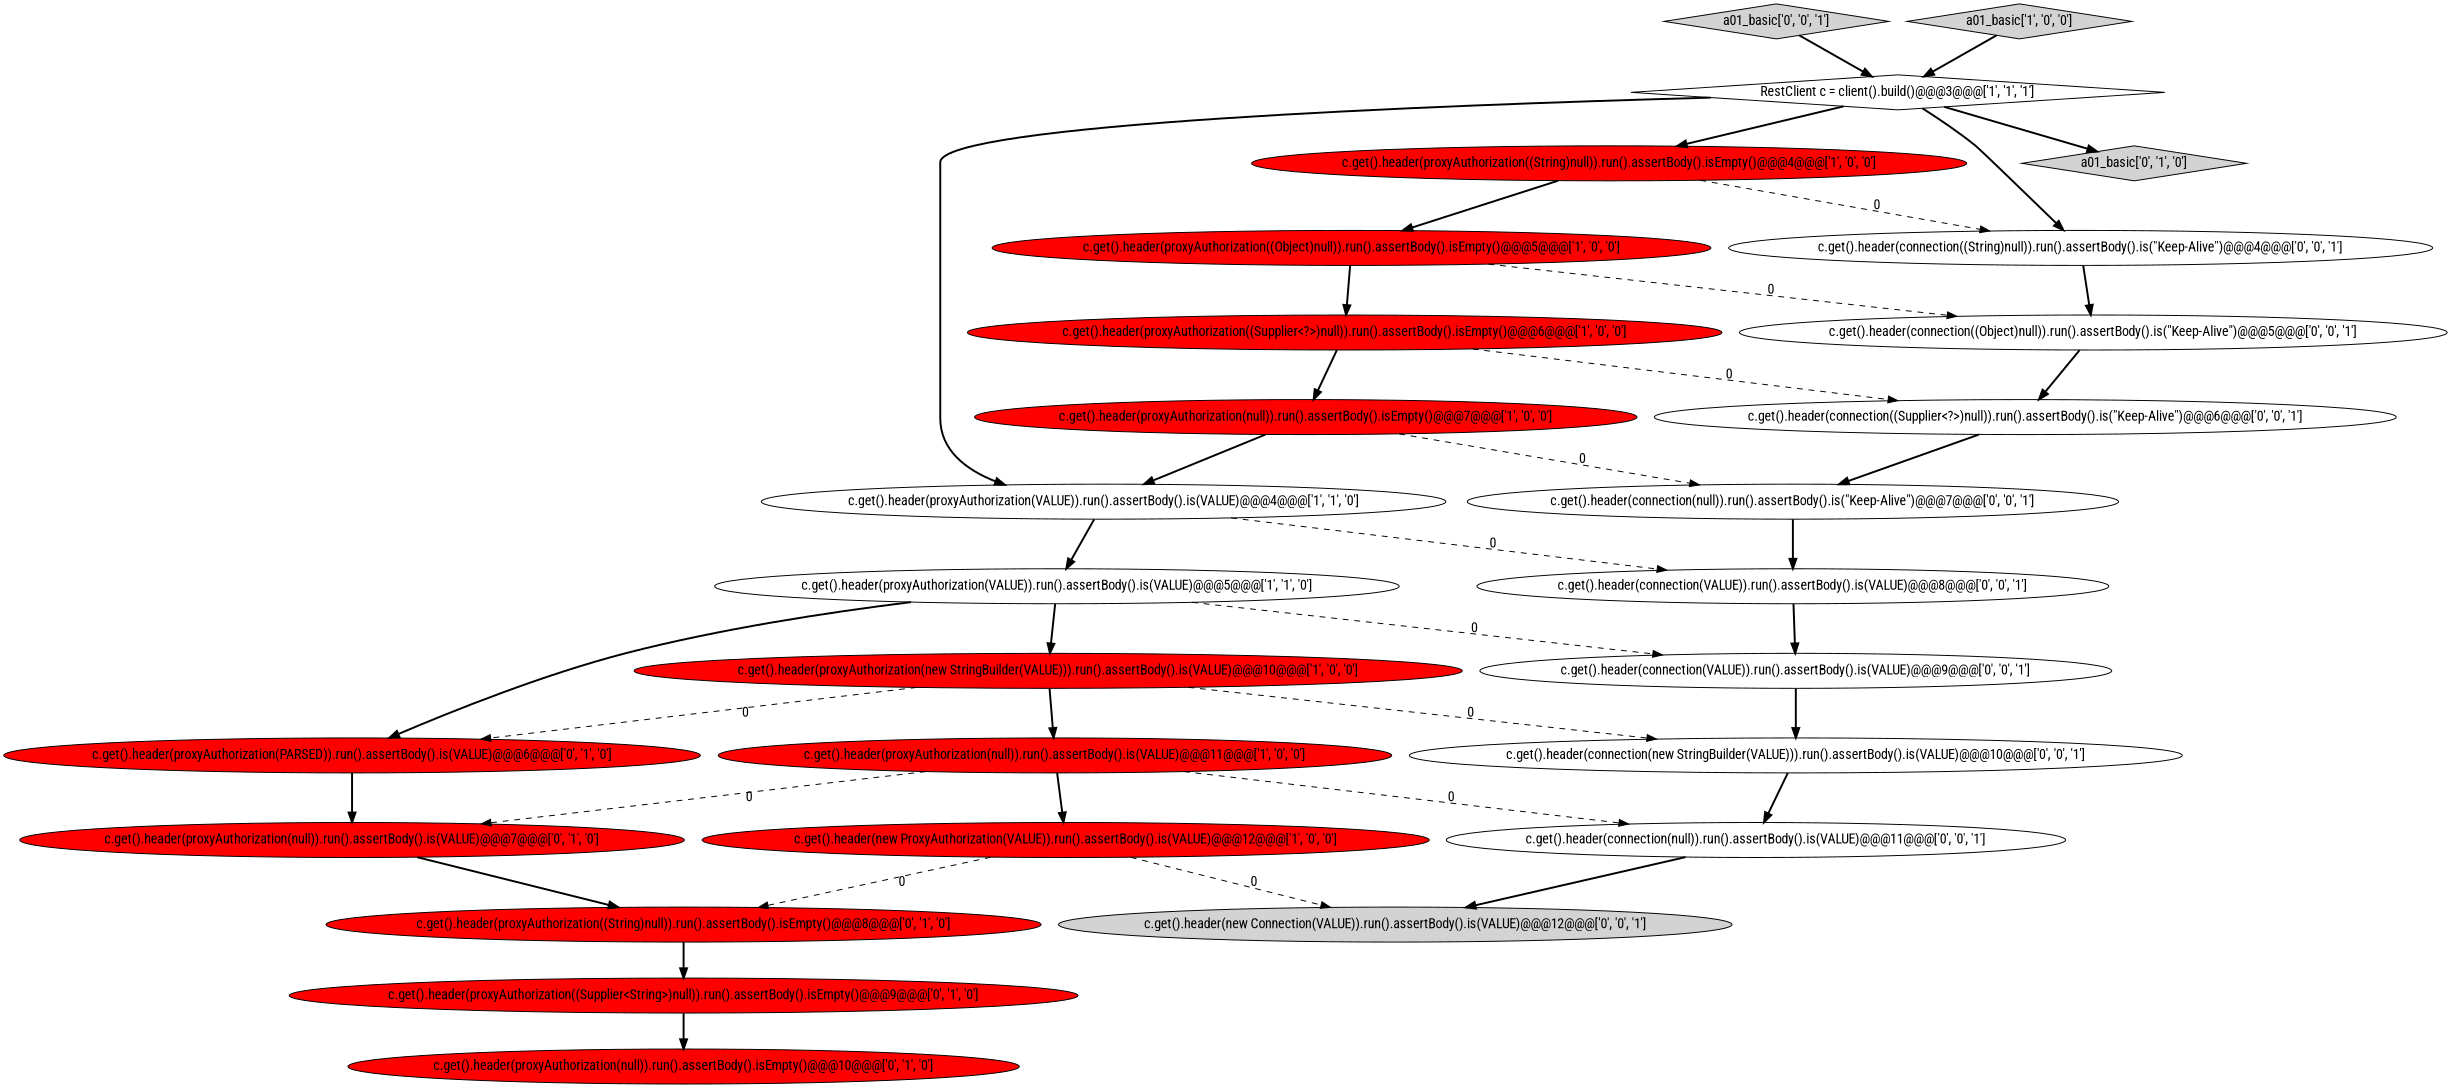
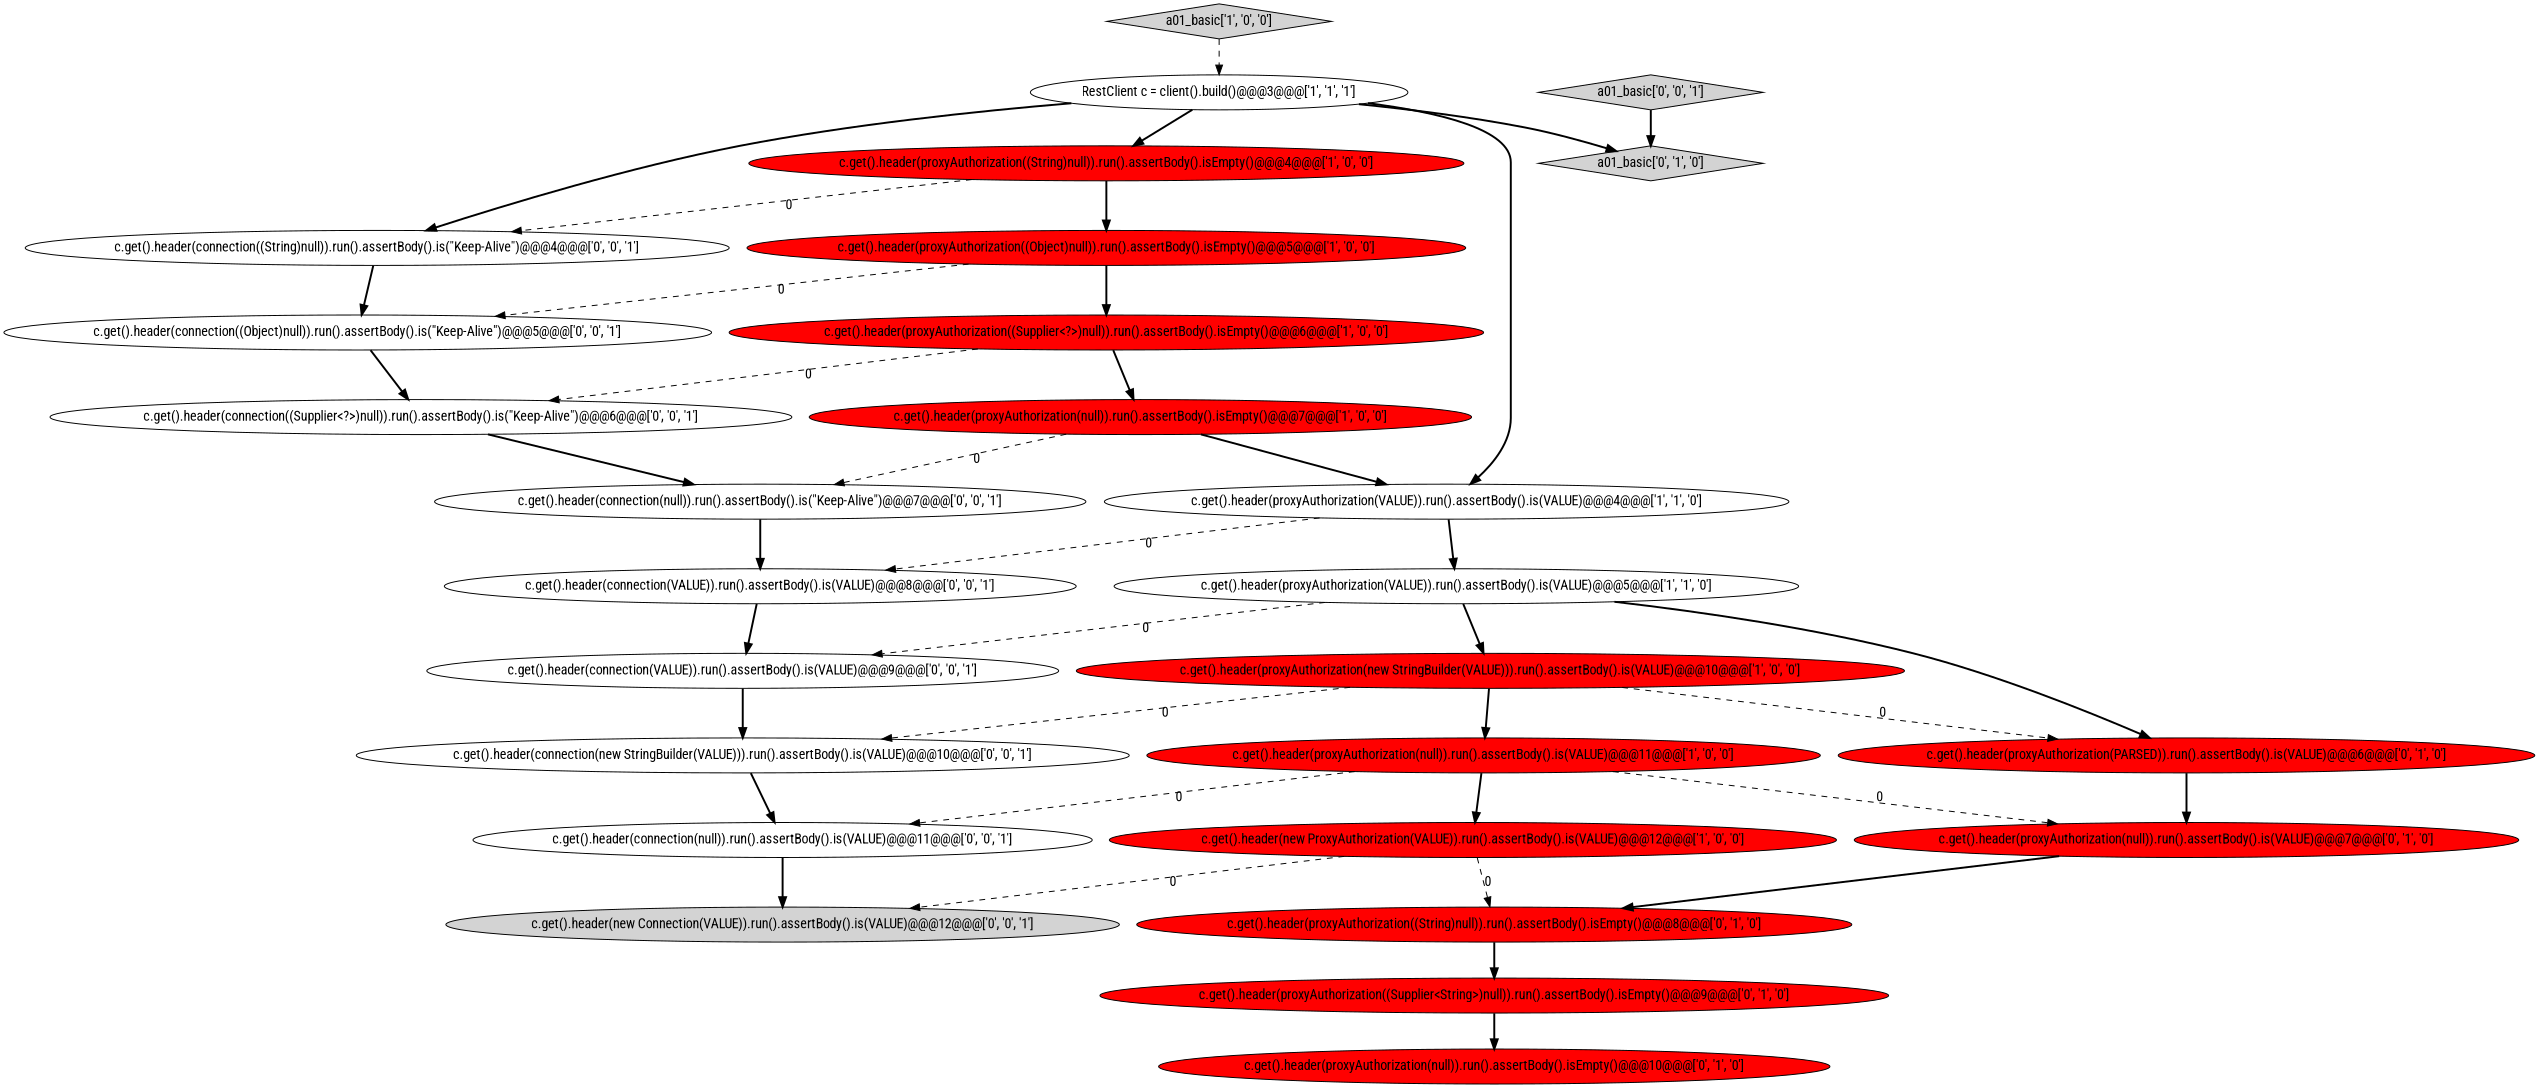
  digraph {
    fontname="Roboto Condensed"
    node [fillcolor=red fontname="Roboto Condensed" shape=ellipse style=filled]
    edge [fontname="Roboto Condensed" style=bold]
    n1 [label="c.get().header(proxyAuthorization((Supplier<?>)null)).run().assertBody().isEmpty()@@@6@@@['1', '0', '0']"]
    n2 [fillcolor=white label="c.get().header(connection((Supplier<?>)null)).run().assertBody().is(\"Keep-Alive\")@@@6@@@['0', '0', '1']"]
    n3 [label="c.get().header(proxyAuthorization(null)).run().assertBody().isEmpty()@@@7@@@['1', '0', '0']"]
    n4 [fillcolor=white label="c.get().header(connection(null)).run().assertBody().is(\"Keep-Alive\")@@@7@@@['0', '0', '1']"]
    n5 [fillcolor=white label="c.get().header(proxyAuthorization(VALUE)).run().assertBody().is(VALUE)@@@4@@@['1', '1', '0']"]
    n6 [fillcolor=white label="c.get().header(connection((String)null)).run().assertBody().is(\"Keep-Alive\")@@@4@@@['0', '0', '1']"]
    n7 [fillcolor=white label="c.get().header(connection((Object)null)).run().assertBody().is(\"Keep-Alive\")@@@5@@@['0', '0', '1']"]
    n8 [label="c.get().header(proxyAuthorization((Supplier<String>)null)).run().assertBody().isEmpty()@@@9@@@['0', '1', '0']"]
    n9 [label="c.get().header(proxyAuthorization(null)).run().assertBody().isEmpty()@@@10@@@['0', '1', '0']"]
    n10 [fillcolor=white label="c.get().header(connection(VALUE)).run().assertBody().is(VALUE)@@@8@@@['0', '0', '1']"]
    n11 [fillcolor=white label="c.get().header(connection(VALUE)).run().assertBody().is(VALUE)@@@9@@@['0', '0', '1']"]
    n12 [fillcolor=white label="c.get().header(connection(new StringBuilder(VALUE))).run().assertBody().is(VALUE)@@@10@@@['0', '0', '1']"]
    n13 [label="c.get().header(proxyAuthorization((String)null)).run().assertBody().isEmpty()@@@8@@@['0', '1', '0']"]
    n14 [fillcolor=white label="c.get().header(connection(null)).run().assertBody().is(VALUE)@@@11@@@['0', '0', '1']"]
    n15 [fillcolor=lightgray label="c.get().header(new Connection(VALUE)).run().assertBody().is(VALUE)@@@12@@@['0', '0', '1']"]
    n16 [fillcolor=lightgray label="a01_basic['0', '0', '1']" shape=diamond]
-   n17 [fillcolor=white label="RestClient c = client().build()@@@3@@@['1', '1', '1']" shape=diamond]
+   n17 [fillcolor=white label="RestClient c = client().build()@@@3@@@['1', '1', '1']"]
    n18 [label="c.get().header(proxyAuthorization((String)null)).run().assertBody().isEmpty()@@@4@@@['1', '0', '0']"]
    n19 [fillcolor=lightgray label="a01_basic['0', '1', '0']" shape=diamond]
    n20 [label="c.get().header(proxyAuthorization(null)).run().assertBody().is(VALUE)@@@11@@@['1', '0', '0']"]
    n21 [label="c.get().header(proxyAuthorization(null)).run().assertBody().is(VALUE)@@@7@@@['0', '1', '0']"]
    n22 [label="c.get().header(new ProxyAuthorization(VALUE)).run().assertBody().is(VALUE)@@@12@@@['1', '0', '0']"]
    n23 [fillcolor=white label="c.get().header(proxyAuthorization(VALUE)).run().assertBody().is(VALUE)@@@5@@@['1', '1', '0']"]
    n24 [label="c.get().header(proxyAuthorization(new StringBuilder(VALUE))).run().assertBody().is(VALUE)@@@10@@@['1', '0', '0']"]
    n25 [label="c.get().header(proxyAuthorization(PARSED)).run().assertBody().is(VALUE)@@@6@@@['0', '1', '0']"]
    n26 [label="c.get().header(proxyAuthorization((Object)null)).run().assertBody().isEmpty()@@@5@@@['1', '0', '0']"]
    n27 [fillcolor=lightgray label="a01_basic['1', '0', '0']" shape=diamond]
    n1 -> n2 [label=0 style=dashed]
    n1 -> n3
    n2 -> n4
    n3 -> n4 [label=0 style=dashed]
    n3 -> n5
    n4 -> n10
    n5 -> n10 [label=0 style=dashed]
    n5 -> n23
    n6 -> n7
    n7 -> n2
    n8 -> n9
    n10 -> n11
    n11 -> n12
    n12 -> n14
    n13 -> n8
    n14 -> n15
-   n16 -> n17
+   n16 -> n19
    n17 -> n5
    n17 -> n6
    n17 -> n18
    n17 -> n19
    n18 -> n6 [label=0 style=dashed]
    n18 -> n26
    n20 -> n14 [label=0 style=dashed]
    n20 -> n21 [label=0 style=dashed]
    n20 -> n22
    n21 -> n13
    n22 -> n13 [label=0 style=dashed]
    n22 -> n15 [label=0 style=dashed]
    n23 -> n11 [label=0 style=dashed]
    n23 -> n24
    n23 -> n25
    n24 -> n12 [label=0 style=dashed]
    n24 -> n20
    n24 -> n25 [label=0 style=dashed]
    n25 -> n21
    n26 -> n1
    n26 -> n7 [label=0 style=dashed]
-   n27 -> n17
+   n27 -> n17 [style=dashed]
  }
